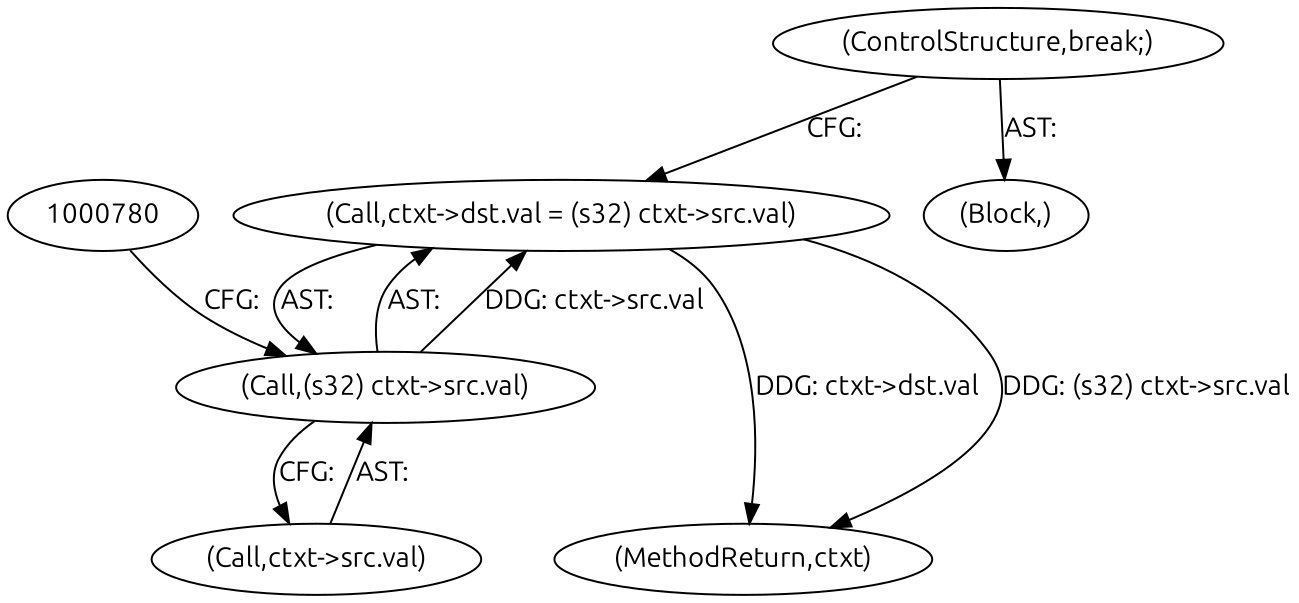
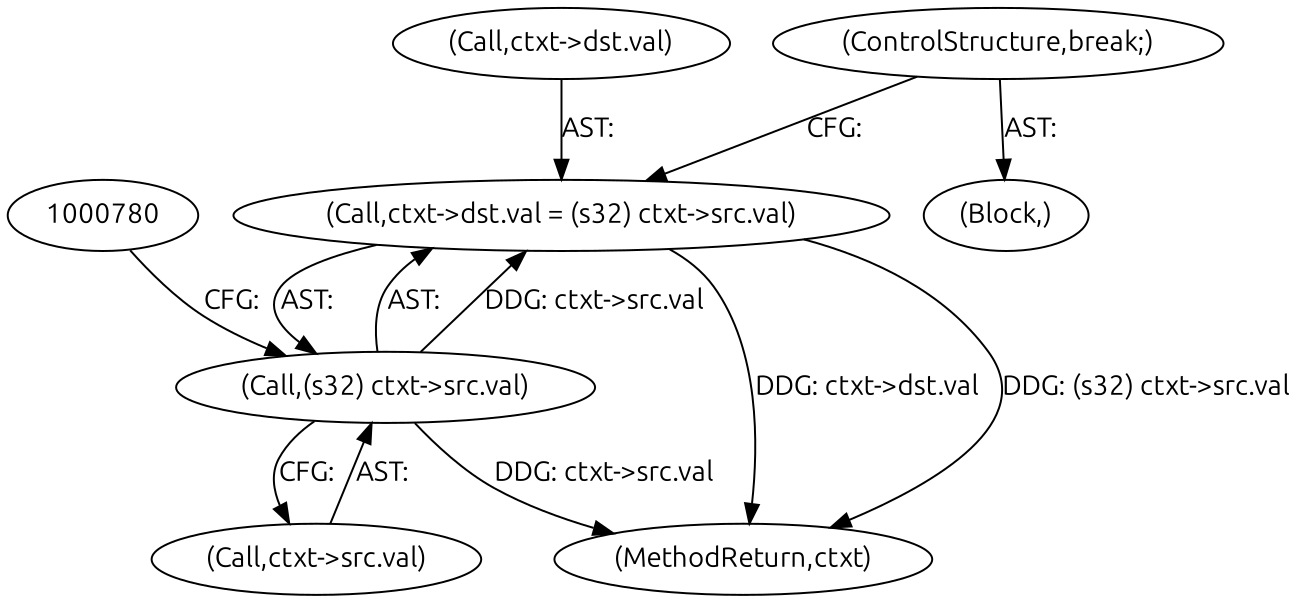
  digraph {
    fontname=Ubuntu
    node [fontname=Ubuntu]
    edge [fontname=Ubuntu]
    n1 [label="(Call,ctxt->dst.val = (s32) ctxt->src.val)"]
    n2 [label="(Call,(s32) ctxt->src.val)"]
    n3 [label="(MethodReturn,ctxt)"]
    n4 [label="(Call,ctxt->src.val)"]
    n5 [label="(Block,)"]
+   n6 [label="(Call,ctxt->dst.val)"]
    n7 [label="(ControlStructure,break;)"]
    1000780
    n1 -> n2 [label="AST: "]
    n1 -> n3 [label="DDG: ctxt->dst.val"]
    n1 -> n3 [label="DDG: (s32) ctxt->src.val"]
    n2 -> n1 [label="AST: "]
    n2 -> n1 [label="DDG: ctxt->src.val"]
+   n2 -> n3 [label="DDG: ctxt->src.val"]
    n2 -> n4 [label="CFG: "]
    n4 -> n2 [label="AST: "]
+   n6 -> n1 [label="AST: "]
    n7 -> n1 [label="CFG: "]
    n7 -> n5 [label="AST: "]
    1000780 -> n2 [label="CFG: "]
  }
